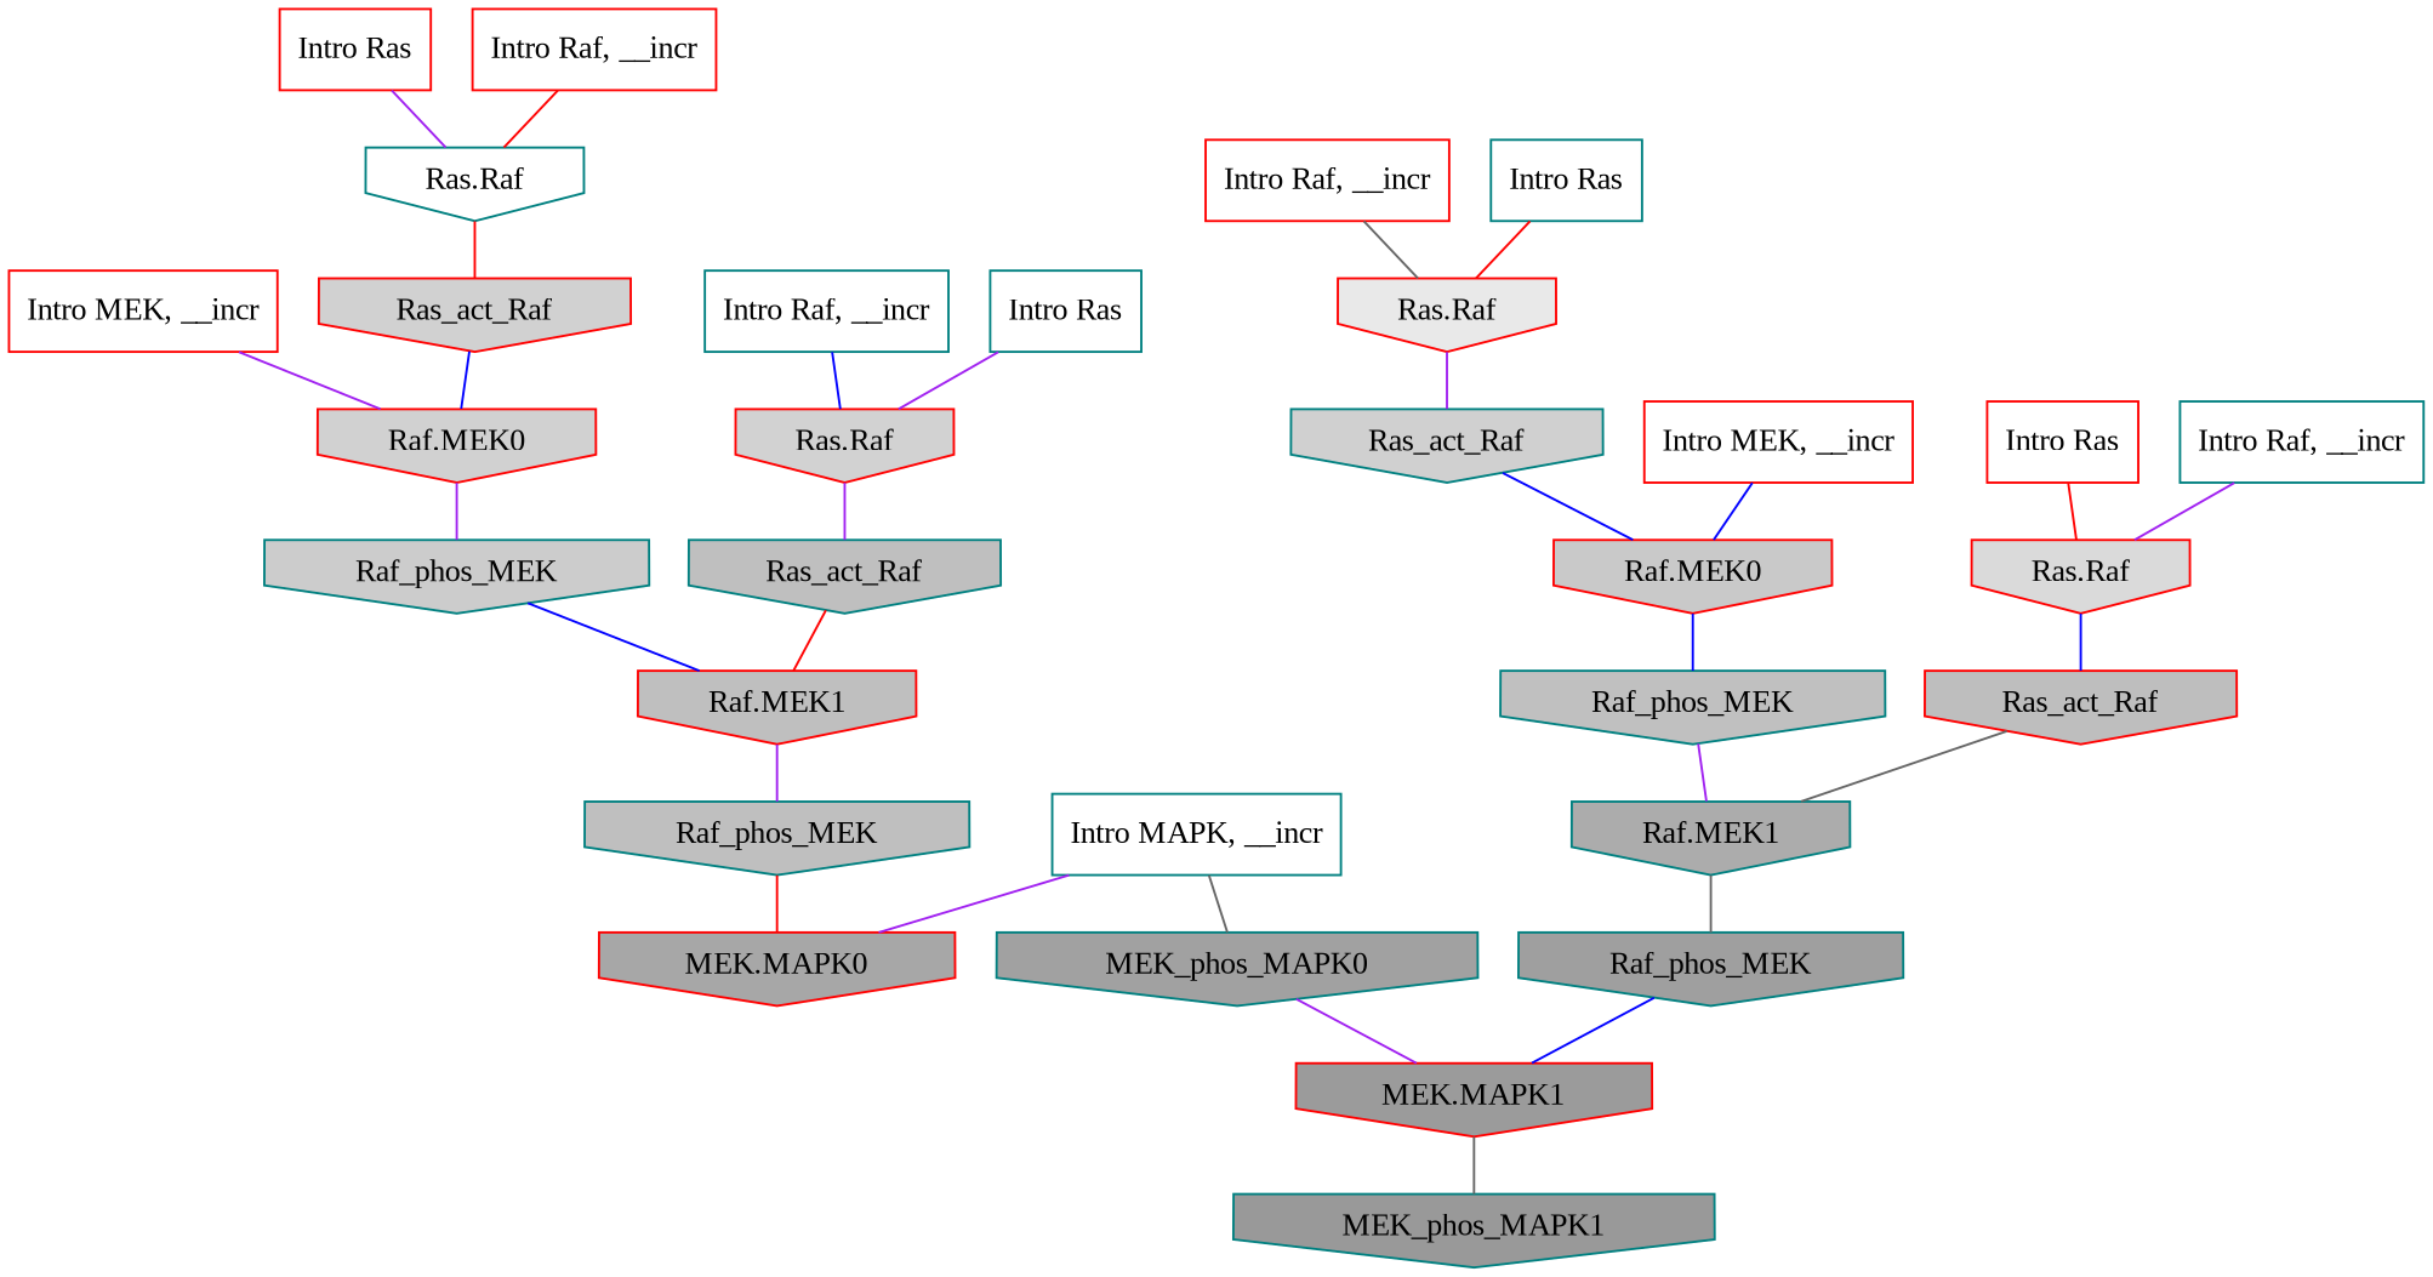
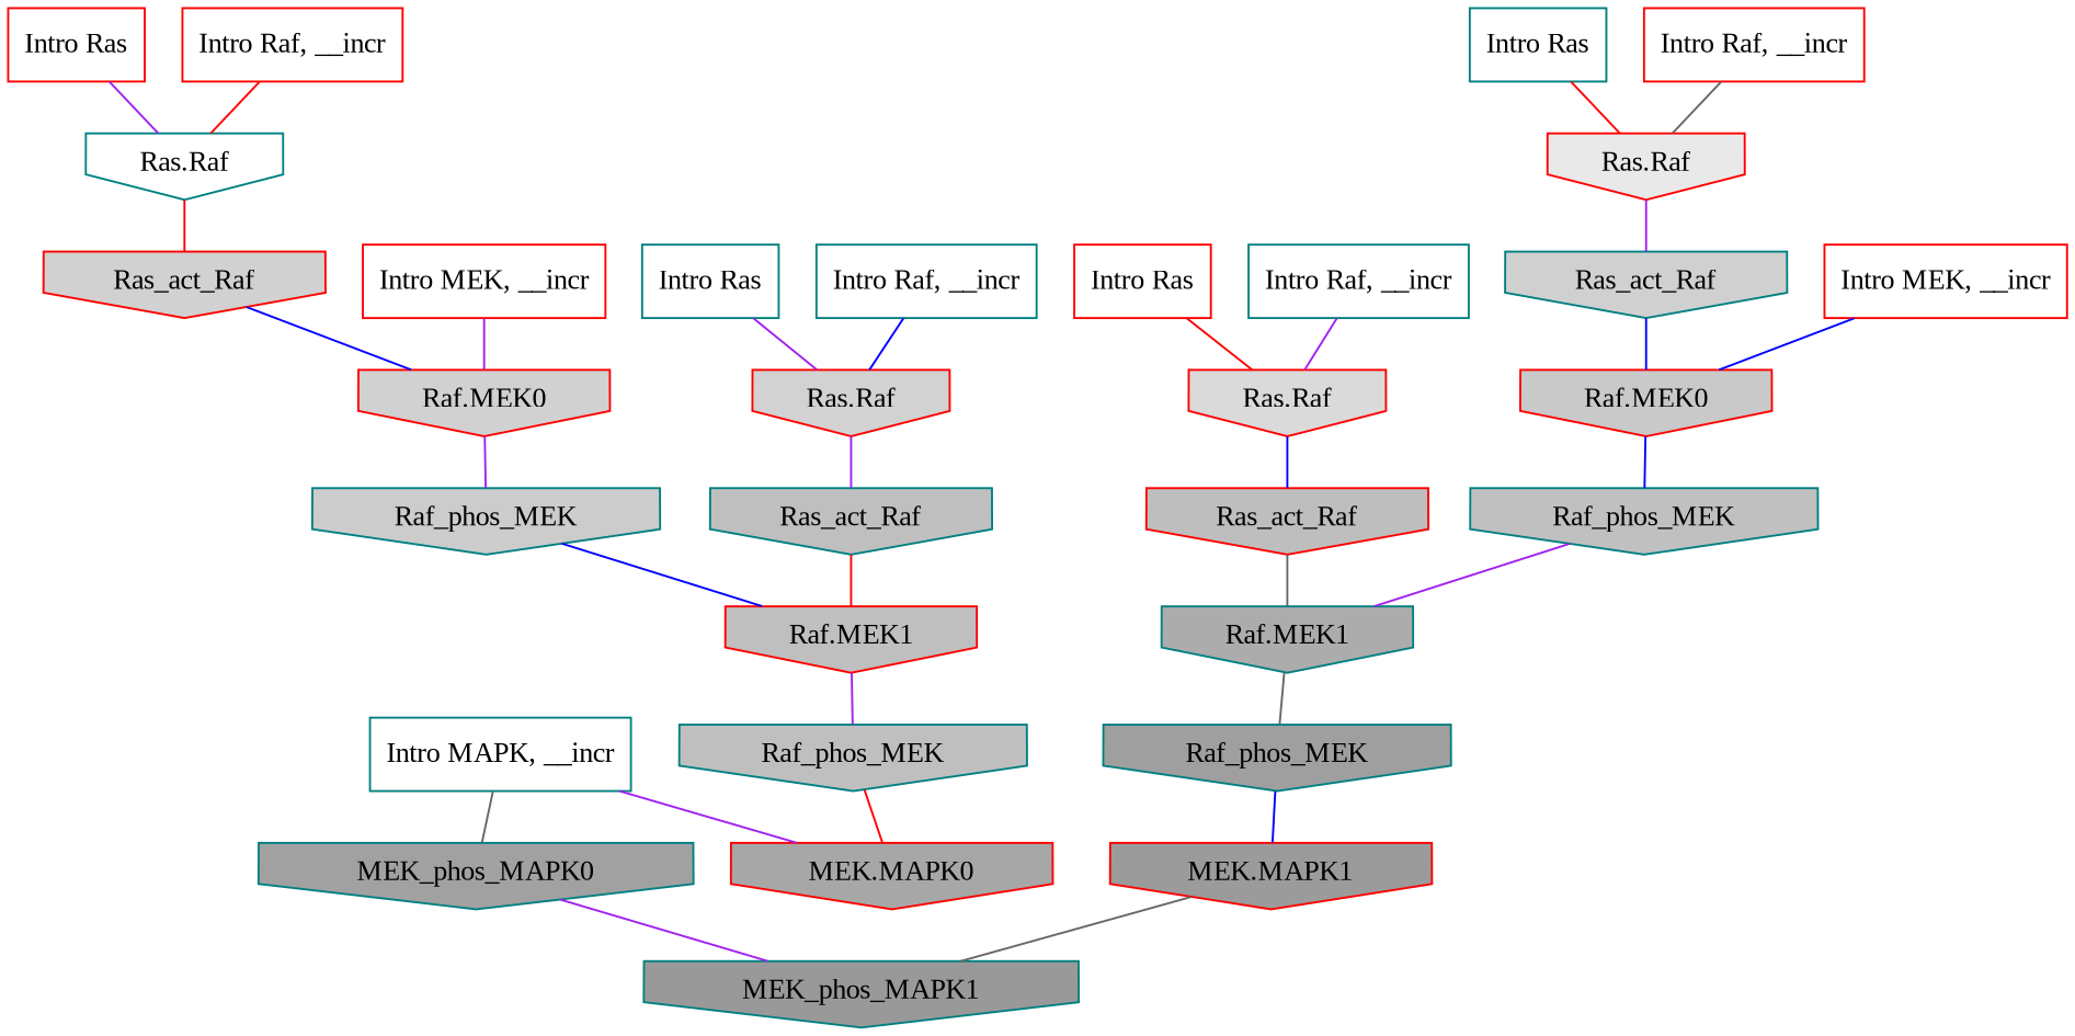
  digraph {
    fontname="Liberation Serif"
    rankdir=TB
    ranksep=0.30
    node [color=red fillcolor="0.000 0.000 1.000" fontname="Liberation Serif" shape=invhouse style=filled]
    edge [color=purple dir=none fontname="Liberation Serif"]
    n1 [label="Intro Ras" shape=rectangle]
    n2 [fillcolor="0.000 0.000 0.853" label="Ras.Raf"]
    n3 [fillcolor="0.000 0.000 0.744" label=Ras_act_Raf]
    n4 [label="Intro Ras" shape=rectangle]
    n5 [color=teal label="Ras.Raf"]
    n6 [fillcolor="0.000 0.000 0.818" label=Ras_act_Raf]
    n7 [color=teal label="Intro Ras" shape=rectangle]
    n8 [fillcolor="0.000 0.000 0.823" label="Ras.Raf"]
    n9 [color=teal fillcolor="0.000 0.000 0.750" label=Ras_act_Raf]
    n10 [color=teal label="Intro Ras" shape=rectangle]
    n11 [fillcolor="0.000 0.000 0.914" label="Ras.Raf"]
    n12 [color=teal fillcolor="0.000 0.000 0.816" label=Ras_act_Raf]
    n13 [color=teal label="Intro Raf, __incr" shape=rectangle]
    n14 [label="Intro Raf, __incr" shape=rectangle]
    n15 [color=teal label="Intro Raf, __incr" shape=rectangle]
    n16 [label="Intro Raf, __incr" shape=rectangle]
    n17 [label="Intro MEK, __incr" shape=rectangle]
    n18 [fillcolor="0.000 0.000 0.789" label="Raf.MEK0"]
    n19 [color=teal fillcolor="0.000 0.000 0.751" label=Raf_phos_MEK]
    n20 [label="Intro MEK, __incr" shape=rectangle]
    n21 [fillcolor="0.000 0.000 0.818" label="Raf.MEK0"]
    n22 [color=teal fillcolor="0.000 0.000 0.797" label=Raf_phos_MEK]
    n23 [color=teal label="Intro MAPK, __incr" shape=rectangle]
    n24 [fillcolor="0.000 0.000 0.655" label="MEK.MAPK0"]
    n25 [color=teal fillcolor="0.000 0.000 0.629" label=MEK_phos_MAPK0]
    n26 [color=teal fillcolor="0.000 0.000 0.673" label="Raf.MEK1"]
    n27 [fillcolor="0.000 0.000 0.750" label="Raf.MEK1"]
    n28 [color=teal fillcolor="0.000 0.000 0.748" label=Raf_phos_MEK]
    n29 [color=teal fillcolor="0.000 0.000 0.623" label=Raf_phos_MEK]
    n30 [fillcolor="0.000 0.000 0.609" label="MEK.MAPK1"]
    n31 [color=teal fillcolor="0.000 0.000 0.600" label=MEK_phos_MAPK1]
    n1 -> n2 [color=red]
    n2 -> n3 [color=blue]
    n3 -> n26 [color=gray40]
    n4 -> n5
    n5 -> n6 [color=red]
    n6 -> n21 [color=blue]
    n7 -> n8
    n8 -> n9
    n9 -> n27 [color=red]
    n10 -> n11 [color=red]
    n11 -> n12
    n12 -> n18 [color=blue]
    n13 -> n8 [color=blue]
    n14 -> n11 [color=gray40]
    n15 -> n2
    n16 -> n5 [color=red]
    n17 -> n18 [color=blue]
    n18 -> n19 [color=blue]
    n19 -> n26
    n20 -> n21
    n21 -> n22
    n22 -> n27 [color=blue]
    n23 -> n24
    n23 -> n25 [color=gray40]
-   n25 -> n30
+   n25 -> n31
    n26 -> n29 [color=gray40]
    n27 -> n28
    n28 -> n24 [color=red]
    n29 -> n30 [color=blue]
    n30 -> n31 [color=gray40]
  }
